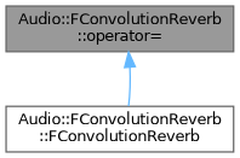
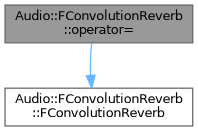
  digraph {
    rankdir=TB
    node [fontname=Helvetica fontsize=10 shape=box style=filled]
    n1 [color=gray40 fillcolor=grey60 fontcolor=black height=0.2 label="Audio::FConvolutionReverb\l::operator=" width=0.4]
    n2 [color=grey40 fillcolor=white height=0.2 label="Audio::FConvolutionReverb\l::FConvolutionReverb" width=0.4]
-   n2 -> n1 [color=steelblue1 fontname=Helvetica fontsize=10 labelfontname=Helvetica labelfontsize=10 style=solid]
+   n1 -> n2 [color=steelblue1 fontname=Helvetica fontsize=10 labelfontname=Helvetica labelfontsize=10 style=solid]
  }
